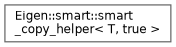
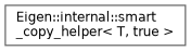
  digraph {
    rankdir=TB
-   n1 [color=grey40 fillcolor=white fontname=Helvetica fontsize=10 height=0.2 label="Eigen::smart::smart\l_copy_helper\< T, true \>" shape=box style=filled width=0.4]
+   n1 [color=grey40 fillcolor=white fontname=Helvetica fontsize=10 height=0.2 label="Eigen::internal::smart\l_copy_helper\< T, true \>" shape=box style=filled width=0.4]
  }
